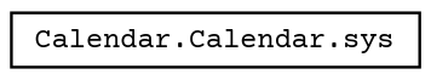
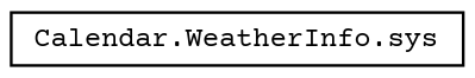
  digraph {
    rankdir=LR
    fontname="Courier Prime"
-   n1 [color=black fillcolor=white fontname="Courier Prime" fontsize=10 height=0.2 label="Calendar.Calendar.sys" shape=record style=filled width=0.4]
+   n1 [color=black fillcolor=white fontname="Courier Prime" fontsize=10 height=0.2 label="Calendar.WeatherInfo.sys" shape=record style=filled width=0.4]
  }
